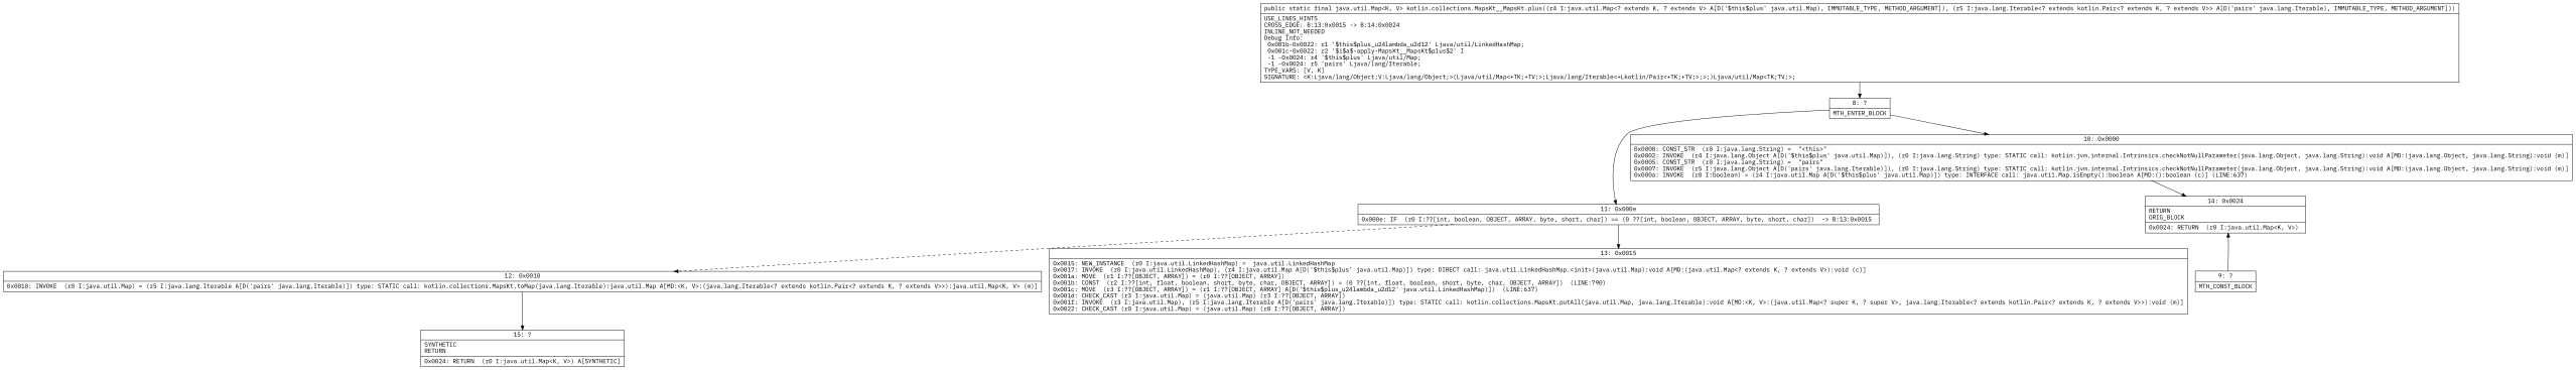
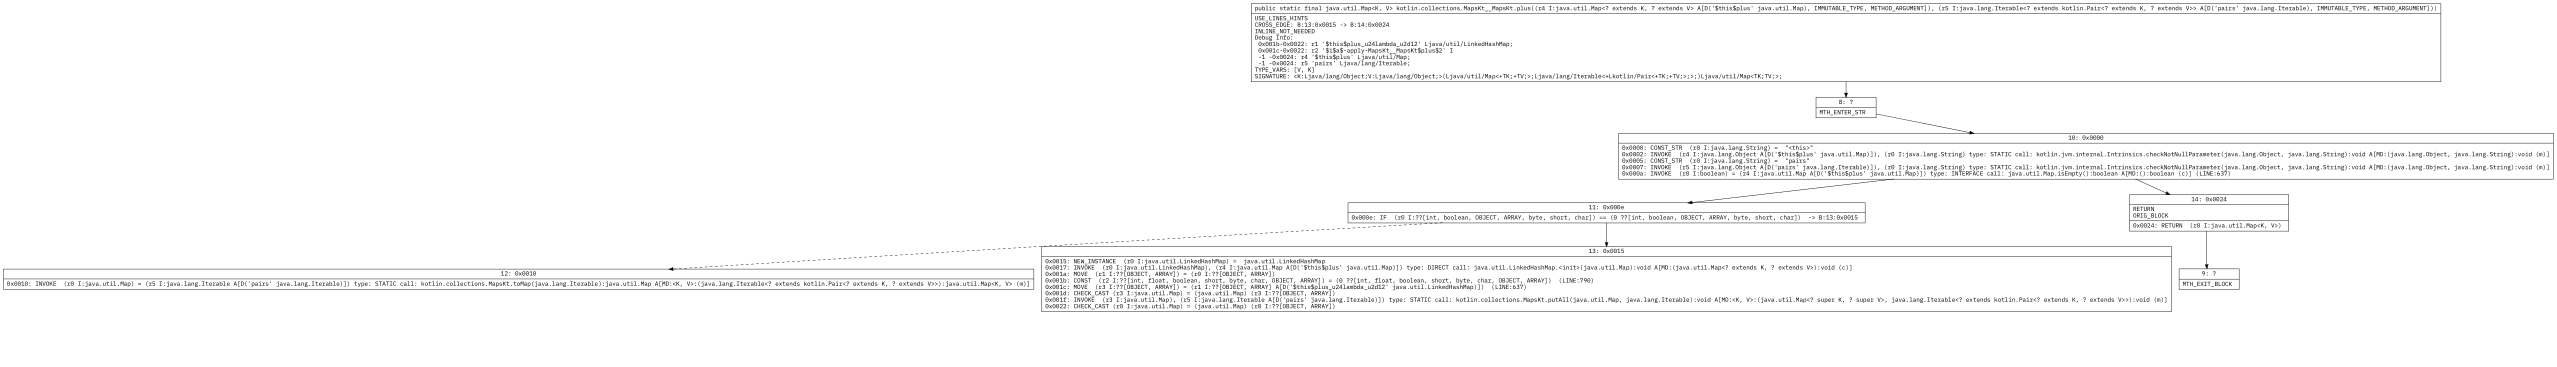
  digraph {
    fontname="IBM Plex Mono"
    node [fontname="IBM Plex Mono" shape=record]
    edge [fontname="IBM Plex Mono"]
-   n1 [label="{8\:\ ?|MTH_ENTER_BLOCK\l}"]
+   n1 [label="{8\:\ ?|MTH_ENTER_STR\l}"]
    n2 [label="{10\:\ 0x0000|0x0000: CONST_STR  (r0 I:java.lang.String) =  \"\<this\>\" \l0x0002: INVOKE  (r4 I:java.lang.Object A[D('$this$plus' java.util.Map)]), (r0 I:java.lang.String) type: STATIC call: kotlin.jvm.internal.Intrinsics.checkNotNullParameter(java.lang.Object, java.lang.String):void A[MD:(java.lang.Object, java.lang.String):void (m)]\l0x0005: CONST_STR  (r0 I:java.lang.String) =  \"pairs\" \l0x0007: INVOKE  (r5 I:java.lang.Object A[D('pairs' java.lang.Iterable)]), (r0 I:java.lang.String) type: STATIC call: kotlin.jvm.internal.Intrinsics.checkNotNullParameter(java.lang.Object, java.lang.String):void A[MD:(java.lang.Object, java.lang.String):void (m)]\l0x000a: INVOKE  (r0 I:boolean) = (r4 I:java.util.Map A[D('$this$plus' java.util.Map)]) type: INTERFACE call: java.util.Map.isEmpty():boolean A[MD:():boolean (c)] (LINE:637)\l}"]
    n3 [label="{11\:\ 0x000e|0x000e: IF  (r0 I:??[int, boolean, OBJECT, ARRAY, byte, short, char]) == (0 ??[int, boolean, OBJECT, ARRAY, byte, short, char])  \-\> B:13:0x0015 \l}"]
    n4 [label="{14\:\ 0x0024|RETURN\lORIG_BLOCK\l|0x0024: RETURN  (r0 I:java.util.Map\<K, V\>) \l}"]
    n5 [label="{12\:\ 0x0010|0x0010: INVOKE  (r0 I:java.util.Map) = (r5 I:java.lang.Iterable A[D('pairs' java.lang.Iterable)]) type: STATIC call: kotlin.collections.MapsKt.toMap(java.lang.Iterable):java.util.Map A[MD:\<K, V\>:(java.lang.Iterable\<? extends kotlin.Pair\<? extends K, ? extends V\>\>):java.util.Map\<K, V\> (m)]\l}"]
    n6 [label="{13\:\ 0x0015|0x0015: NEW_INSTANCE  (r0 I:java.util.LinkedHashMap) =  java.util.LinkedHashMap \l0x0017: INVOKE  (r0 I:java.util.LinkedHashMap), (r4 I:java.util.Map A[D('$this$plus' java.util.Map)]) type: DIRECT call: java.util.LinkedHashMap.\<init\>(java.util.Map):void A[MD:(java.util.Map\<? extends K, ? extends V\>):void (c)]\l0x001a: MOVE  (r1 I:??[OBJECT, ARRAY]) = (r0 I:??[OBJECT, ARRAY]) \l0x001b: CONST  (r2 I:??[int, float, boolean, short, byte, char, OBJECT, ARRAY]) = (0 ??[int, float, boolean, short, byte, char, OBJECT, ARRAY])  (LINE:790)\l0x001c: MOVE  (r3 I:??[OBJECT, ARRAY]) = (r1 I:??[OBJECT, ARRAY] A[D('$this$plus_u24lambda_u2d12' java.util.LinkedHashMap)])  (LINE:637)\l0x001d: CHECK_CAST (r3 I:java.util.Map) = (java.util.Map) (r3 I:??[OBJECT, ARRAY]) \l0x001f: INVOKE  (r3 I:java.util.Map), (r5 I:java.lang.Iterable A[D('pairs' java.lang.Iterable)]) type: STATIC call: kotlin.collections.MapsKt.putAll(java.util.Map, java.lang.Iterable):void A[MD:\<K, V\>:(java.util.Map\<? super K, ? super V\>, java.lang.Iterable\<? extends kotlin.Pair\<? extends K, ? extends V\>\>):void (m)]\l0x0022: CHECK_CAST (r0 I:java.util.Map) = (java.util.Map) (r0 I:??[OBJECT, ARRAY]) \l}"]
-   n7 [label="{15\:\ ?|SYNTHETIC\lRETURN\l|0x0024: RETURN  (r0 I:java.util.Map\<K, V\>) A[SYNTHETIC]\l}"]
-   n8 [label="{9\:\ ?|MTH_CONST_BLOCK\l}"]
+   n8 [label="{9\:\ ?|MTH_EXIT_BLOCK\l}"]
    n9 [label="{public static final java.util.Map\<K, V\> kotlin.collections.MapsKt__MapsKt.plus((r4 I:java.util.Map\<? extends K, ? extends V\> A[D('$this$plus' java.util.Map), IMMUTABLE_TYPE, METHOD_ARGUMENT]), (r5 I:java.lang.Iterable\<? extends kotlin.Pair\<? extends K, ? extends V\>\> A[D('pairs' java.lang.Iterable), IMMUTABLE_TYPE, METHOD_ARGUMENT]))  | USE_LINES_HINTS\lCROSS_EDGE: B:13:0x0015 \-\> B:14:0x0024\lINLINE_NOT_NEEDED\lDebug Info:\l  0x001b\-0x0022: r1 '$this$plus_u24lambda_u2d12' Ljava\/util\/LinkedHashMap;\l  0x001c\-0x0022: r2 '$i$a$\-apply\-MapsKt__MapsKt$plus$2' I\l  \-1 \-0x0024: r4 '$this$plus' Ljava\/util\/Map;\l  \-1 \-0x0024: r5 'pairs' Ljava\/lang\/Iterable;\lTYPE_VARS: [V, K]\lSIGNATURE: \<K:Ljava\/lang\/Object;V:Ljava\/lang\/Object;\>(Ljava\/util\/Map\<+TK;+TV;\>;Ljava\/lang\/Iterable\<+Lkotlin\/Pair\<+TK;+TV;\>;\>;)Ljava\/util\/Map\<TK;TV;\>;\l}"]
    n1 -> n2
-   n1 -> n3
+   n2 -> n3
    n2 -> n4
    n3 -> n5 [style=dashed]
    n3 -> n6
-   n8 -> n4
-   n5 -> n7
+   n4 -> n8
    n9 -> n1
  }
